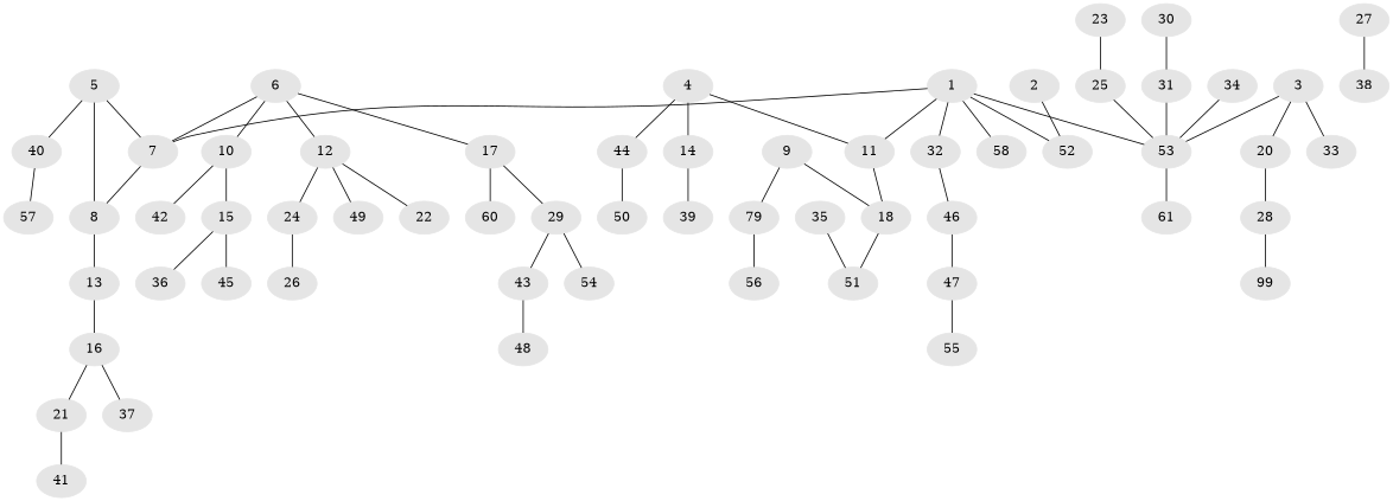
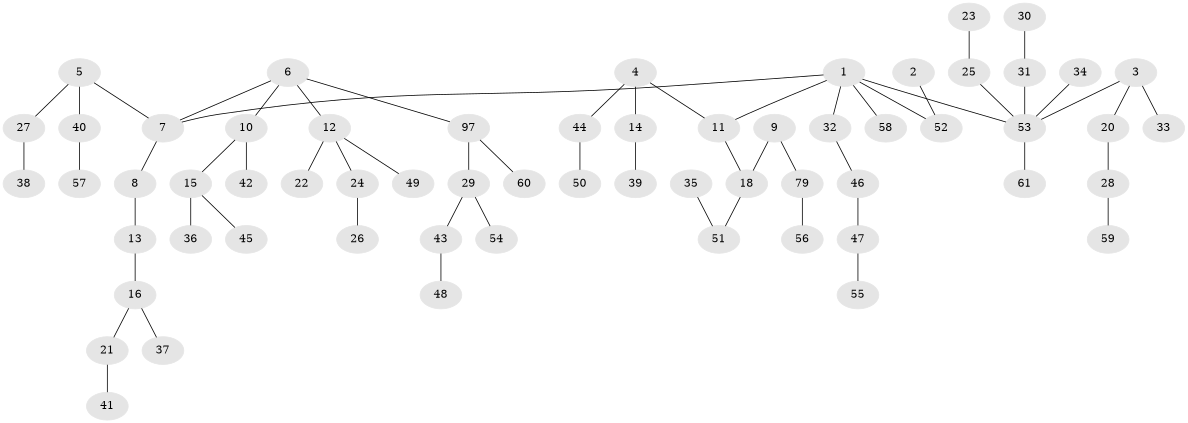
  graph {
    node [color=gray90 style=filled]
    edge [weight=1.0]
    1
    7
    11
    32
    53
    58
    52
    2
    8
    18
    46
    61
    3
    20
    33
    28
    4
    14
    44
    39
    50
    5
    27
    40
    38
    57
    6
    10
    12
-   17
+   17 [label=97]
    15
    42
    22
    24
    49
    29
    60
    13
    16
    9
    n41 [label=79]
    51
    56
    36
    45
    26
    21
    37
    41
    43
    54
-   59 [label=99]
+   59
    23
    25
    48
    30
    31
    47
    34
    35
    55
    1 -- 7
    1 -- 11
    1 -- 32
    1 -- 53
    1 -- 58
    1 -- 52
    7 -- 8
    11 -- 18
    32 -- 46
    53 -- 61
    2 -- 52
    8 -- 13
    18 -- 51
    46 -- 47
    3 -- 53
    3 -- 20
    3 -- 33
    20 -- 28
    28 -- 59
    4 -- 11
    4 -- 14
    4 -- 44
    14 -- 39
    44 -- 50
    5 -- 7
-   5 -- 8
+   5 -- 27
    5 -- 40
    27 -- 38
    40 -- 57
    6 -- 7
    6 -- 10
    6 -- 12
    6 -- 17
    10 -- 15
    10 -- 42
    12 -- 22
    12 -- 24
    12 -- 49
    17 -- 29
    17 -- 60
    15 -- 36
    15 -- 45
    24 -- 26
    29 -- 43
    29 -- 54
    13 -- 16
    16 -- 21
    16 -- 37
    9 -- 18
    9 -- n41
    n41 -- 56
    21 -- 41
    43 -- 48
    23 -- 25
    25 -- 53
    30 -- 31
    31 -- 53
    47 -- 55
    34 -- 53
    35 -- 51
  }
